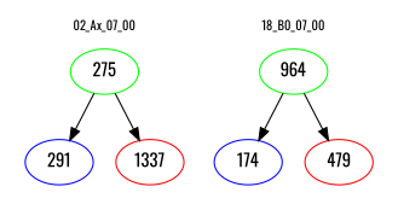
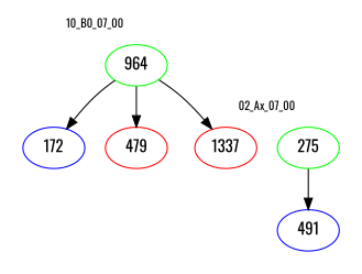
  digraph {
    fontname=Oswald
    node [color=green fontname=Oswald]
    edge [color=black fontname=Oswald]
    n1 [label=275]
-   n2 [color=blue label=291]
+   n2 [color=blue label=491]
    n3 [color=red label=1337]
    n4 [label=964]
-   n5 [color=blue label=174]
+   n5 [color=blue label=172]
    n6 [color=red label=479]
    subgraph cluster_1 {
      color=white
      fontsize=10
      label="02_Ax_07_00"
      n1
      n2
      n3
    }
    subgraph cluster_2 {
      color=white
      fontsize=10
-     label="18_B0_07_00"
+     label="10_B0_07_00"
      n4
      n5
      n6
    }
    n1 -> n2
-   n1 -> n3
+   n4 -> n3
    n4 -> n5
    n4 -> n6
  }
